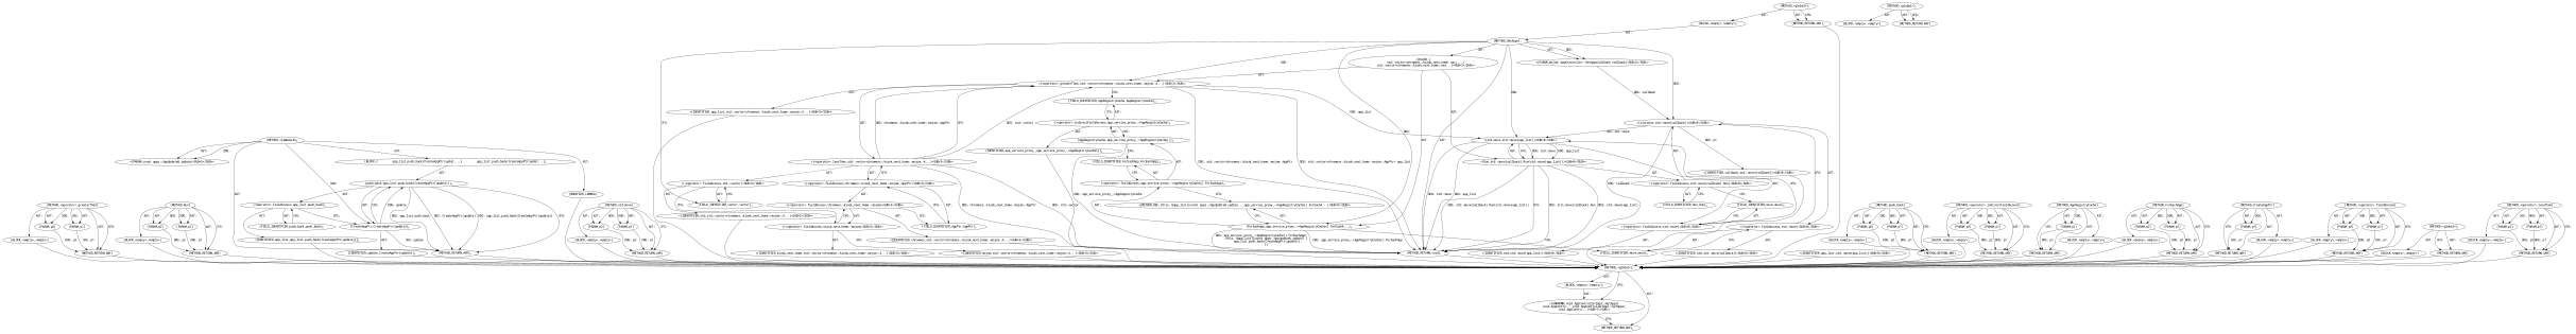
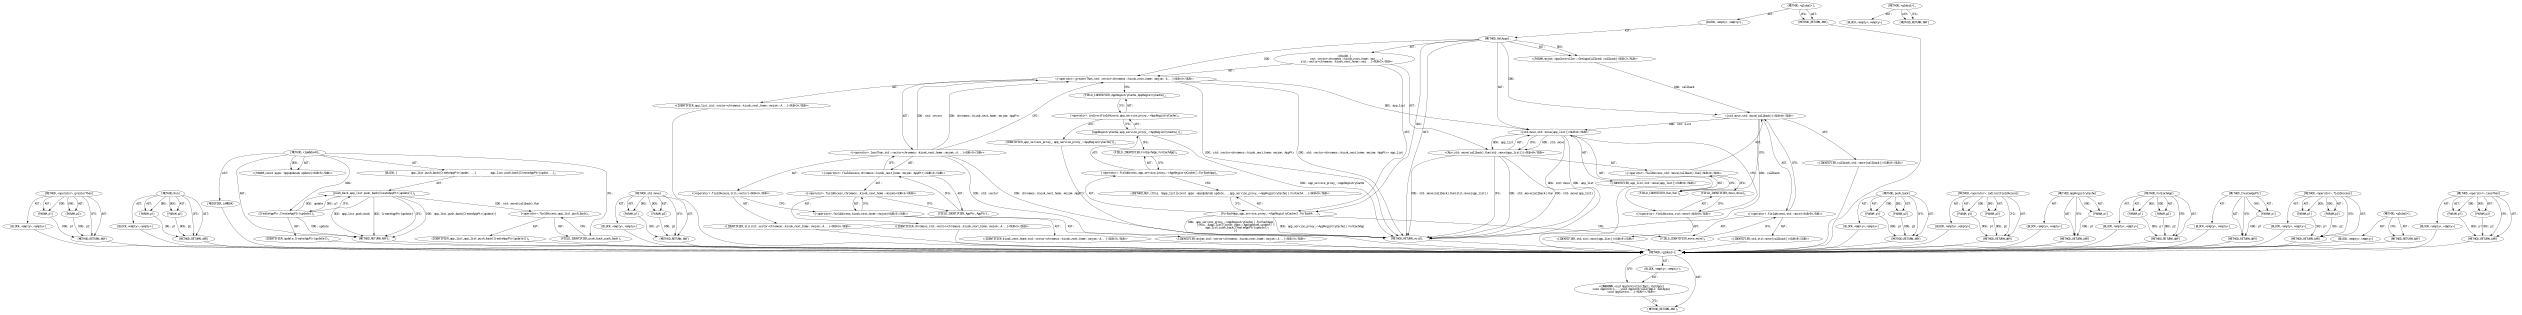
  digraph {
    fontname="Roboto Mono"
    node [fontname="Roboto Mono"]
    edge [fontname="Roboto Mono"]
    n1 [label=<(METHOD,&lt;operator&gt;.greaterThan)>]
    n2 [label=<(PARAM,p1)>]
    n3 [label=<(PARAM,p2)>]
    n4 [label=<(BLOCK,&lt;empty&gt;,&lt;empty&gt;)>]
    n5 [label=<(METHOD_RETURN,ANY)>]
    n6 [label=<(METHOD,&lt;global&gt;)<SUB>1</SUB>>]
    n7 [label=<(BLOCK,&lt;empty&gt;,&lt;empty&gt;)<SUB>1</SUB>>]
    n8 [label="<(UNKNOWN,void AppControllerImpl::GetApps(\nvoid AppContro...,void AppControllerImpl::GetApps(\nvoid AppContro...)<SUB>1</SUB>>"]
    n9 [label=<(METHOD_RETURN,ANY)<SUB>1</SUB>>]
    n10 [label=<(METHOD,Run)>]
    n11 [label=<(PARAM,p1)>]
    n12 [label=<(PARAM,p2)>]
    n13 [label=<(BLOCK,&lt;empty&gt;,&lt;empty&gt;)>]
    n14 [label=<(METHOD_RETURN,ANY)>]
    n15 [label=<(METHOD,&lt;lambda&gt;0)<SUB>5</SUB>>]
    n16 [label="<(PARAM,const apps::AppUpdate&amp; update)<SUB>5</SUB>>"]
    n17 [label=<(BLOCK,{         app_list.push_back(CreateAppPtr(updat...,{         app_list.push_back(CreateAppPtr(updat...)<SUB>5</SUB>>]
    n18 [label=<(FIELD_IDENTIFIER,push_back,push_back)<SUB>6</SUB>>]
    n19 [label=<(CreateAppPtr,CreateAppPtr(update))<SUB>6</SUB>>]
    n20 [label=<(MODIFIER,LAMBDA)>]
    n21 [label=<(METHOD_RETURN,ANY)<SUB>5</SUB>>]
    n22 [label=<(push_back,app_list.push_back(CreateAppPtr(update)))<SUB>6</SUB>>]
    n23 [label=<(&lt;operator&gt;.fieldAccess,app_list.push_back)<SUB>6</SUB>>]
    n24 [label=<(IDENTIFIER,update,CreateAppPtr(update))<SUB>6</SUB>>]
    n25 [label=<(IDENTIFIER,app_list,app_list.push_back(CreateAppPtr(update)))<SUB>6</SUB>>]
    n26 [label=<(METHOD,std.move)>]
    n27 [label=<(PARAM,p1)>]
    n28 [label=<(PARAM,p2)>]
    n29 [label=<(BLOCK,&lt;empty&gt;,&lt;empty&gt;)>]
    n30 [label=<(METHOD_RETURN,ANY)>]
    n31 [label=<(METHOD,&lt;global&gt;)<SUB>1</SUB>>]
    n32 [label=<(BLOCK,&lt;empty&gt;,&lt;empty&gt;)<SUB>1</SUB>>]
    n33 [label=<(METHOD_RETURN,ANY)<SUB>1</SUB>>]
    n34 [label=<(METHOD,GetApps)<SUB>1</SUB>>]
    n35 [label="<(PARAM,mojom::AppController::GetAppsCallback callback)<SUB>2</SUB>>"]
    n36 [label="<(BLOCK,{\n   std::vector&lt;chromeos::kiosk_next_home::moj...,{\n   std::vector&lt;chromeos::kiosk_next_home::moj...)<SUB>2</SUB>>"]
    n37 [label="<(&lt;operator&gt;.greaterThan,std::vector&lt;chromeos::kiosk_next_home::mojom::A...)<SUB>3</SUB>>"]
-   n38 [label=<(FIELD_IDENTIFIER,vector,vector)<SUB>3</SUB>>]
    n39 [label=<(ForEachApp,app_service_proxy_-&gt;AppRegistryCache().ForEachA...)<SUB>4</SUB>>]
    n40 [label="<(std.move,std::move(callback))<SUB>8</SUB>>"]
    n41 [label="<(std.move,std::move(app_list))<SUB>8</SUB>>"]
    n42 [label=<(METHOD_RETURN,void)<SUB>1</SUB>>]
    n43 [label="<(Run,std::move(callback).Run(std::move(app_list)))<SUB>8</SUB>>"]
    n44 [label="<(&lt;operator&gt;.lessThan,std::vector&lt;chromeos::kiosk_next_home::mojom::A...)<SUB>3</SUB>>"]
    n45 [label="<(IDENTIFIER,app_list,std::vector&lt;chromeos::kiosk_next_home::mojom::A...)<SUB>3</SUB>>"]
    n46 [label=<(FIELD_IDENTIFIER,AppRegistryCache,AppRegistryCache)<SUB>4</SUB>>]
    n47 [label="<(&lt;operator&gt;.fieldAccess,std::vector)<SUB>3</SUB>>"]
    n48 [label=<(&lt;operator&gt;.fieldAccess,app_service_proxy_-&gt;AppRegistryCache().ForEachApp)<SUB>4</SUB>>]
    n49 [label="<(METHOD_REF,[this, &amp;app_list](const apps::AppUpdate&amp; update...,app_service_proxy_-&gt;AppRegistryCache().ForEachA...)<SUB>5</SUB>>"]
    n50 [label=<(FIELD_IDENTIFIER,move,move)<SUB>8</SUB>>]
    n51 [label=<(FIELD_IDENTIFIER,Run,Run)<SUB>8</SUB>>]
    n52 [label="<(&lt;operator&gt;.fieldAccess,std::move)<SUB>8</SUB>>"]
    n53 [label="<(IDENTIFIER,callback,std::move(callback))<SUB>8</SUB>>"]
    n54 [label="<(&lt;operator&gt;.fieldAccess,std::move)<SUB>8</SUB>>"]
    n55 [label="<(IDENTIFIER,app_list,std::move(app_list))<SUB>8</SUB>>"]
    n56 [label="<(&lt;operator&gt;.fieldAccess,std::move(callback).Run)<SUB>8</SUB>>"]
    n57 [label="<(&lt;operator&gt;.fieldAccess,chromeos::kiosk_next_home::mojom::AppPtr)<SUB>3</SUB>>"]
    n58 [label=<(&lt;operator&gt;.indirectFieldAccess,app_service_proxy_-&gt;AppRegistryCache)<SUB>4</SUB>>]
    n59 [label="<(IDENTIFIER,std,std::vector&lt;chromeos::kiosk_next_home::mojom::A...)<SUB>3</SUB>>"]
    n60 [label="<(&lt;operator&gt;.fieldAccess,kiosk_next_home::mojom)<SUB>3</SUB>>"]
    n61 [label="<(&lt;operator&gt;.fieldAccess,chromeos::kiosk_next_home::mojom)<SUB>3</SUB>>"]
    n62 [label=<(FIELD_IDENTIFIER,AppPtr,AppPtr)<SUB>3</SUB>>]
    n63 [label="<(IDENTIFIER,kiosk_next_home,std::vector&lt;chromeos::kiosk_next_home::mojom::A...)<SUB>3</SUB>>"]
    n64 [label="<(IDENTIFIER,mojom,std::vector&lt;chromeos::kiosk_next_home::mojom::A...)<SUB>3</SUB>>"]
    n65 [label="<(IDENTIFIER,chromeos,std::vector&lt;chromeos::kiosk_next_home::mojom::A...)<SUB>3</SUB>>"]
    n66 [label=<(AppRegistryCache,app_service_proxy_-&gt;AppRegistryCache())<SUB>4</SUB>>]
    n67 [label=<(FIELD_IDENTIFIER,ForEachApp,ForEachApp)<SUB>4</SUB>>]
    n68 [label=<(IDENTIFIER,app_service_proxy_,app_service_proxy_-&gt;AppRegistryCache())<SUB>4</SUB>>]
    n69 [label=<(FIELD_IDENTIFIER,move,move)<SUB>8</SUB>>]
    n70 [label="<(IDENTIFIER,std,std::move(callback))<SUB>8</SUB>>"]
    n71 [label="<(IDENTIFIER,std,std::move(app_list))<SUB>8</SUB>>"]
    n72 [label=<(METHOD,push_back)>]
    n73 [label=<(PARAM,p1)>]
    n74 [label=<(PARAM,p2)>]
    n75 [label=<(BLOCK,&lt;empty&gt;,&lt;empty&gt;)>]
    n76 [label=<(METHOD_RETURN,ANY)>]
    n77 [label=<(METHOD,&lt;operator&gt;.indirectFieldAccess)>]
    n78 [label=<(PARAM,p1)>]
    n79 [label=<(PARAM,p2)>]
    n80 [label=<(BLOCK,&lt;empty&gt;,&lt;empty&gt;)>]
    n81 [label=<(METHOD_RETURN,ANY)>]
    n82 [label=<(METHOD,AppRegistryCache)>]
    n83 [label=<(PARAM,p1)>]
    n84 [label=<(BLOCK,&lt;empty&gt;,&lt;empty&gt;)>]
    n85 [label=<(METHOD_RETURN,ANY)>]
    n86 [label=<(METHOD,ForEachApp)>]
    n87 [label=<(PARAM,p1)>]
    n88 [label=<(PARAM,p2)>]
    n89 [label=<(BLOCK,&lt;empty&gt;,&lt;empty&gt;)>]
    n90 [label=<(METHOD_RETURN,ANY)>]
    n91 [label=<(METHOD,CreateAppPtr)>]
    n92 [label=<(PARAM,p1)>]
    n93 [label=<(BLOCK,&lt;empty&gt;,&lt;empty&gt;)>]
    n94 [label=<(METHOD_RETURN,ANY)>]
    n95 [label=<(METHOD,&lt;operator&gt;.fieldAccess)>]
    n96 [label=<(PARAM,p1)>]
    n97 [label=<(PARAM,p2)>]
    n98 [label=<(BLOCK,&lt;empty&gt;,&lt;empty&gt;)>]
    n99 [label=<(METHOD_RETURN,ANY)>]
    n100 [label=<(METHOD,&lt;global&gt;)<SUB>1</SUB>>]
    n101 [label=<(BLOCK,&lt;empty&gt;,&lt;empty&gt;)>]
    n102 [label=<(METHOD_RETURN,ANY)>]
    n103 [label=<(METHOD,&lt;operator&gt;.lessThan)>]
    n104 [label=<(PARAM,p1)>]
    n105 [label=<(PARAM,p2)>]
    n106 [label=<(BLOCK,&lt;empty&gt;,&lt;empty&gt;)>]
    n107 [label=<(METHOD_RETURN,ANY)>]
    n108 [label=<(METHOD,&lt;global&gt;)<SUB>1</SUB>>]
    n109 [label=<(BLOCK,&lt;empty&gt;,&lt;empty&gt;)>]
    n110 [label=<(METHOD_RETURN,ANY)>]
    n1 -> n2 [label="AST: "]
    n1 -> n2 [label="DDG: "]
    n1 -> n3 [label="AST: "]
    n1 -> n3 [label="DDG: "]
    n1 -> n4 [label="AST: "]
    n1 -> n5 [label="AST: "]
    n1 -> n5 [label="CFG: "]
    n2 -> n5 [label="DDG: p1"]
    n3 -> n5 [label="DDG: p2"]
    n4 -> n6
    n5 -> n6
    n6 -> n7 [label="AST: "]
    n6 -> n8 [label="CFG: "]
    n6 -> n9 [label="AST: "]
    n7 -> n8 [label="AST: "]
    n8 -> n9 [label="CFG: "]
    n10 -> n11 [label="AST: "]
    n10 -> n11 [label="DDG: "]
    n10 -> n12 [label="AST: "]
    n10 -> n12 [label="DDG: "]
    n10 -> n13 [label="AST: "]
    n10 -> n14 [label="AST: "]
    n10 -> n14 [label="CFG: "]
    n11 -> n14 [label="DDG: p1"]
    n12 -> n14 [label="DDG: p2"]
    n13 -> n6
    n14 -> n6
    n15 -> n16 [label="AST: "]
    n15 -> n16 [label="DDG: "]
    n15 -> n17 [label="AST: "]
+   n15 -> n18 [label="CFG: "]
    n15 -> n19 [label="DDG: "]
    n15 -> n20 [label="AST: "]
    n15 -> n21 [label="AST: "]
    n17 -> n22 [label="AST: "]
    n18 -> n23 [label="CFG: "]
    n19 -> n21 [label="DDG: update"]
    n19 -> n22 [label="CFG: "]
    n19 -> n22 [label="DDG: update"]
    n19 -> n24 [label="AST: "]
    n20 -> n6
    n21 -> n6
-   n22 -> n19 [label="AST: "]
+   n22 -> n19 [label="DDG: p1"]
    n22 -> n21 [label="CFG: "]
    n22 -> n21 [label="DDG: app_list.push_back"]
    n22 -> n21 [label="DDG: CreateAppPtr(update)"]
    n22 -> n21 [label="DDG: app_list.push_back(CreateAppPtr(update))"]
-   n22 -> n23 [label="AST: "]
+   n22 -> n23 [label="DDG: std::move(callback).Run"]
    n23 -> n18 [label="AST: "]
-   n23 -> n19 [label="CFG: "]
    n23 -> n25 [label="AST: "]
    n24 -> n6
    n25 -> n6
    n26 -> n27 [label="AST: "]
    n26 -> n27 [label="DDG: "]
    n26 -> n28 [label="AST: "]
    n26 -> n28 [label="DDG: "]
    n26 -> n29 [label="AST: "]
    n26 -> n30 [label="AST: "]
    n26 -> n30 [label="CFG: "]
    n27 -> n30 [label="DDG: p1"]
    n28 -> n30 [label="DDG: p2"]
    n29 -> n6
    n30 -> n6
    n31 -> n32 [label="AST: "]
    n31 -> n33 [label="AST: "]
    n31 -> n33 [label="CFG: "]
    n32 -> n34 [label="AST: "]
    n33 -> n6
    n34 -> n35 [label="AST: "]
    n34 -> n35 [label="DDG: "]
    n34 -> n36 [label="AST: "]
    n34 -> n37 [label="DDG: "]
-   n34 -> n38 [label="CFG: "]
    n34 -> n39 [label="DDG: "]
    n34 -> n40 [label="DDG: "]
-   n34 -> n41 [label="DDG: "]
+   n34 -> n41 [label="AST: "]
    n34 -> n42 [label="AST: "]
    n35 -> n40 [label="DDG: callback"]
    n36 -> n37 [label="AST: "]
    n36 -> n39 [label="AST: "]
    n36 -> n43 [label="AST: "]
    n37 -> n41 [label="DDG: app_list"]
    n37 -> n42 [label="DDG: std::vector&lt;chromeos::kiosk_next_home::mojom::AppPtr"]
    n37 -> n42 [label="DDG: std::vector&lt;chromeos::kiosk_next_home::mojom::AppPtr&gt; app_list"]
    n37 -> n44 [label="AST: "]
    n37 -> n45 [label="AST: "]
    n37 -> n46 [label="CFG: "]
-   n38 -> n47 [label="CFG: "]
    n39 -> n42 [label="DDG: app_service_proxy_-&gt;AppRegistryCache().ForEachApp"]
    n39 -> n42 [label="DDG: app_service_proxy_-&gt;AppRegistryCache().ForEachApp(\n      [this, &amp;app_list](const apps::AppUpdate&amp; update) {\n        app_list.push_back(CreateAppPtr(update));\n      })"]
    n39 -> n48 [label="AST: "]
    n39 -> n49 [label="AST: "]
    n39 -> n50 [label="CFG: "]
-   n40 -> n41 [label="DDG: std::move"]
+   n40 -> n41 [label="DDG: std::list"]
    n40 -> n42 [label="DDG: callback"]
+   n40 -> n51 [label="CFG: "]
    n40 -> n52 [label="AST: "]
-   n40 -> n53 [label="DDG: p1"]
+   n40 -> n53 [label="AST: "]
    n41 -> n42 [label="DDG: std::move"]
    n41 -> n42 [label="DDG: app_list"]
    n41 -> n43 [label="CFG: "]
    n41 -> n43 [label="DDG: std::move"]
    n41 -> n43 [label="DDG: app_list"]
    n41 -> n54 [label="AST: "]
+   n41 -> n55 [label="AST: "]
    n42 -> n6
    n43 -> n41 [label="AST: "]
    n43 -> n42 [label="CFG: "]
    n43 -> n42 [label="DDG: std::move(callback).Run"]
    n43 -> n42 [label="DDG: std::move(app_list)"]
    n43 -> n42 [label="DDG: std::move(callback).Run(std::move(app_list))"]
    n43 -> n56 [label="AST: "]
    n44 -> n37 [label="CFG: "]
    n44 -> n37 [label="DDG: std::vector"]
    n44 -> n37 [label="DDG: chromeos::kiosk_next_home::mojom::AppPtr"]
    n44 -> n42 [label="DDG: std::vector"]
    n44 -> n42 [label="DDG: chromeos::kiosk_next_home::mojom::AppPtr"]
    n44 -> n47 [label="AST: "]
    n44 -> n57 [label="AST: "]
    n45 -> n6
    n46 -> n58 [label="CFG: "]
-   n47 -> n38 [label="AST: "]
    n47 -> n59 [label="AST: "]
    n47 -> n60 [label="CFG: "]
    n48 -> n49 [label="CFG: "]
    n48 -> n66 [label="AST: "]
    n48 -> n67 [label="AST: "]
    n49 -> n39 [label="CFG: "]
    n50 -> n52 [label="CFG: "]
    n51 -> n56 [label="CFG: "]
    n52 -> n40 [label="CFG: "]
    n52 -> n50 [label="AST: "]
    n52 -> n70 [label="AST: "]
    n53 -> n6
    n54 -> n41 [label="CFG: "]
    n54 -> n69 [label="AST: "]
    n54 -> n71 [label="AST: "]
    n55 -> n6
    n56 -> n40 [label="AST: "]
    n56 -> n51 [label="AST: "]
    n56 -> n69 [label="CFG: "]
    n57 -> n44 [label="CFG: "]
    n57 -> n61 [label="AST: "]
    n57 -> n62 [label="AST: "]
    n58 -> n46 [label="AST: "]
    n58 -> n66 [label="CFG: "]
    n58 -> n68 [label="AST: "]
    n59 -> n6
    n60 -> n61 [label="CFG: "]
    n60 -> n63 [label="AST: "]
    n60 -> n64 [label="AST: "]
    n61 -> n60 [label="AST: "]
    n61 -> n62 [label="CFG: "]
    n61 -> n65 [label="AST: "]
    n62 -> n57 [label="CFG: "]
    n63 -> n6
    n64 -> n6
    n65 -> n6
    n66 -> n42 [label="DDG: app_service_proxy_-&gt;AppRegistryCache"]
    n66 -> n58 [label="AST: "]
    n66 -> n67 [label="CFG: "]
    n67 -> n48 [label="CFG: "]
    n68 -> n6
    n69 -> n54 [label="CFG: "]
    n70 -> n6
    n71 -> n6
    n72 -> n73 [label="AST: "]
    n72 -> n73 [label="DDG: "]
    n72 -> n74 [label="AST: "]
    n72 -> n74 [label="DDG: "]
    n72 -> n75 [label="AST: "]
    n72 -> n76 [label="AST: "]
    n72 -> n76 [label="CFG: "]
    n73 -> n76 [label="DDG: p1"]
    n74 -> n76 [label="DDG: p2"]
    n75 -> n6
    n76 -> n6
    n77 -> n78 [label="AST: "]
    n77 -> n78 [label="DDG: "]
    n77 -> n79 [label="AST: "]
    n77 -> n79 [label="DDG: "]
    n77 -> n80 [label="AST: "]
    n77 -> n81 [label="AST: "]
    n77 -> n81 [label="CFG: "]
    n78 -> n81 [label="DDG: p1"]
    n79 -> n81 [label="DDG: p2"]
    n80 -> n6
    n81 -> n6
    n82 -> n83 [label="AST: "]
    n82 -> n83 [label="DDG: "]
    n82 -> n84 [label="AST: "]
    n82 -> n85 [label="AST: "]
    n82 -> n85 [label="CFG: "]
    n83 -> n85 [label="DDG: p1"]
    n84 -> n6
    n85 -> n6
    n86 -> n87 [label="AST: "]
    n86 -> n87 [label="DDG: "]
    n86 -> n88 [label="AST: "]
    n86 -> n88 [label="DDG: "]
    n86 -> n89 [label="AST: "]
    n86 -> n90 [label="AST: "]
    n86 -> n90 [label="CFG: "]
    n87 -> n90 [label="DDG: p1"]
    n88 -> n90 [label="DDG: p2"]
    n89 -> n6
    n90 -> n6
    n91 -> n92 [label="AST: "]
    n91 -> n92 [label="DDG: "]
    n91 -> n93 [label="AST: "]
    n91 -> n94 [label="AST: "]
    n91 -> n94 [label="CFG: "]
    n92 -> n94 [label="DDG: p1"]
    n93 -> n6
    n94 -> n6
    n95 -> n96 [label="AST: "]
    n95 -> n96 [label="DDG: "]
    n95 -> n97 [label="AST: "]
    n95 -> n97 [label="DDG: "]
    n95 -> n98 [label="AST: "]
    n95 -> n99 [label="AST: "]
    n95 -> n99 [label="CFG: "]
    n96 -> n99 [label="DDG: p1"]
    n97 -> n99 [label="DDG: p2"]
    n98 -> n6
    n99 -> n6
    n100 -> n101 [label="AST: "]
    n100 -> n102 [label="AST: "]
    n100 -> n102 [label="CFG: "]
    n101 -> n6
    n102 -> n6
    n103 -> n104 [label="AST: "]
    n103 -> n104 [label="DDG: "]
    n103 -> n105 [label="AST: "]
    n103 -> n105 [label="DDG: "]
    n103 -> n106 [label="AST: "]
    n103 -> n107 [label="AST: "]
    n103 -> n107 [label="CFG: "]
    n104 -> n107 [label="DDG: p1"]
    n105 -> n107 [label="DDG: p2"]
    n106 -> n6
    n107 -> n6
    n108 -> n109 [label="AST: "]
    n108 -> n110 [label="AST: "]
    n108 -> n110 [label="CFG: "]
  }
